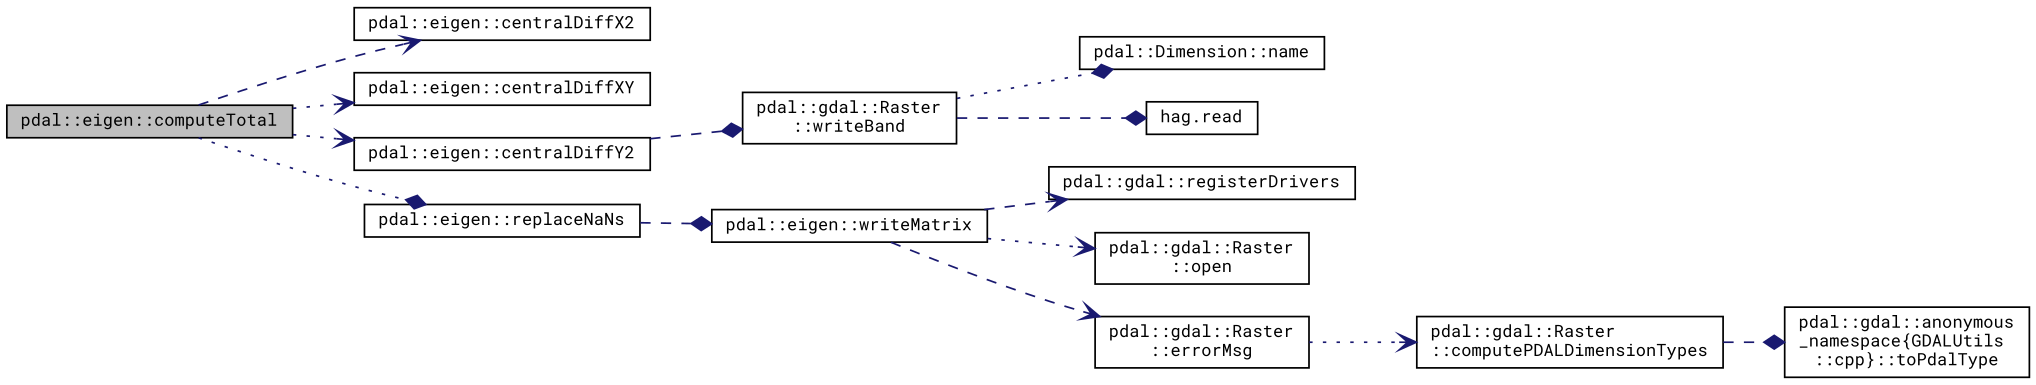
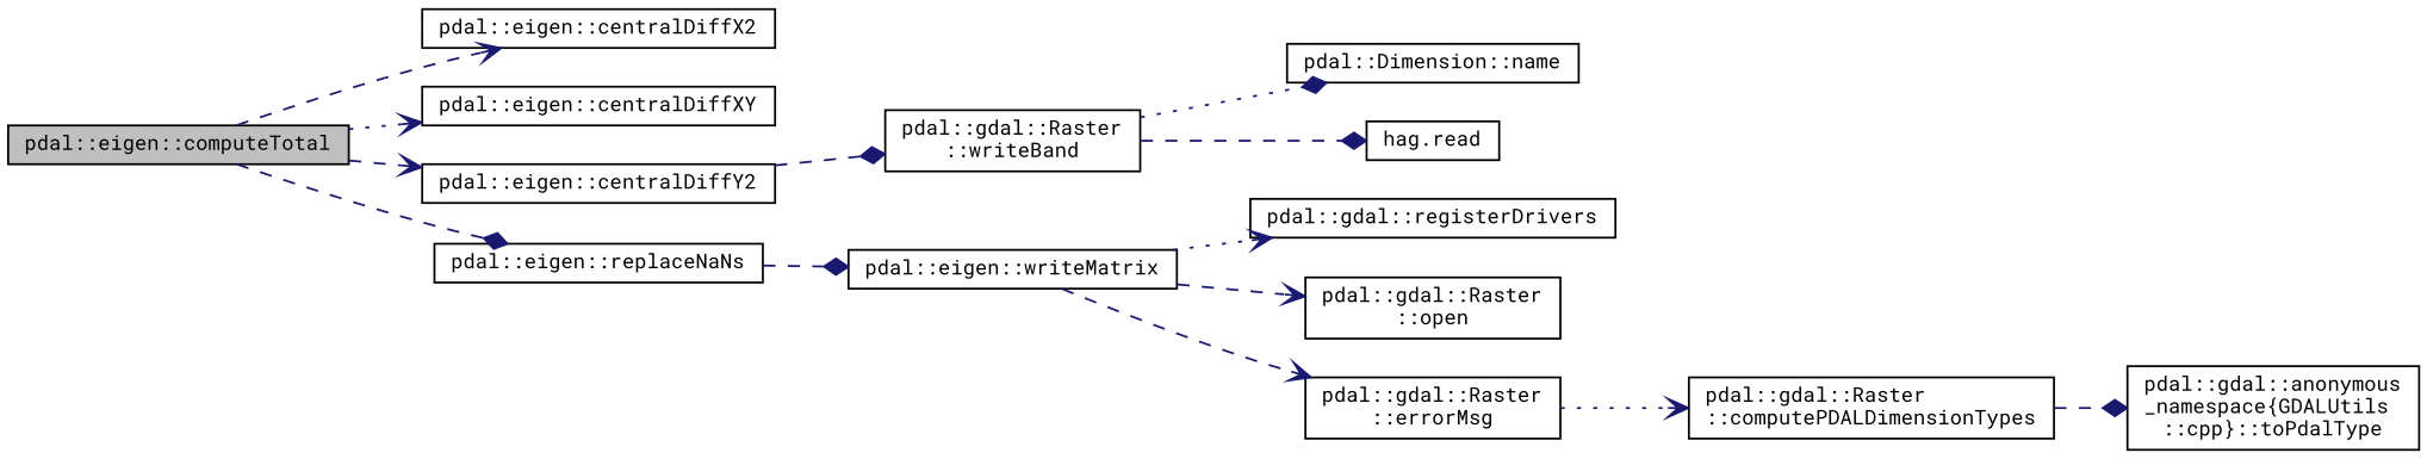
  digraph {
    fontname="Roboto Mono"
    rankdir=LR
    node [color=black fillcolor=white fontname="Roboto Mono" fontsize=10 shape=record style=filled]
    edge [arrowhead=vee color=midnightblue fontname="Roboto Mono" fontsize=10 labelfontname=Helvetica labelfontsize=10 style=dashed]
    n1 [fillcolor=grey75 fontcolor=black height=0.2 label="pdal::eigen::computeTotal" width=0.4]
    n2 [height=0.2 label="pdal::eigen::centralDiffX2" width=0.4]
    n3 [height=0.2 label="pdal::eigen::centralDiffXY" width=0.4]
    n4 [height=0.2 label="pdal::eigen::centralDiffY2" width=0.4]
    n5 [height=0.2 label="pdal::eigen::replaceNaNs" width=0.4]
    n6 [height=0.2 label="pdal::gdal::Raster\l::writeBand" width=0.4]
    n7 [height=0.2 label="pdal::eigen::writeMatrix" width=0.4]
    n8 [height=0.2 label="pdal::gdal::registerDrivers" width=0.4]
    n9 [height=0.2 label="pdal::gdal::Raster\l::open" width=0.4]
    n10 [height=0.2 label="pdal::gdal::Raster\l::errorMsg" width=0.4]
    n11 [height=0.2 label="pdal::gdal::Raster\l::computePDALDimensionTypes" width=0.4]
    n12 [height=0.2 label="pdal::Dimension::name" width=0.4]
    n13 [height=0.2 label="hag.read" width=0.4]
    n14 [height=0.2 label="pdal::gdal::anonymous\l_namespace\{GDALUtils\l::cpp\}::toPdalType" width=0.4]
    n1 -> n2
    n1 -> n3 [style=dotted]
-   n1 -> n4 [style=dotted]
-   n1 -> n5 [arrowhead=diamond style=dotted]
+   n1 -> n4
+   n1 -> n5 [arrowhead=diamond]
    n4 -> n6 [arrowhead=diamond]
    n5 -> n7 [arrowhead=diamond]
    n6 -> n12 [arrowhead=diamond style=dotted]
    n6 -> n13 [arrowhead=diamond]
-   n7 -> n8
-   n7 -> n9 [style=dotted]
+   n7 -> n8 [style=dotted]
+   n7 -> n9
    n7 -> n10
    n10 -> n11 [style=dotted]
    n11 -> n14 [arrowhead=diamond]
  }
